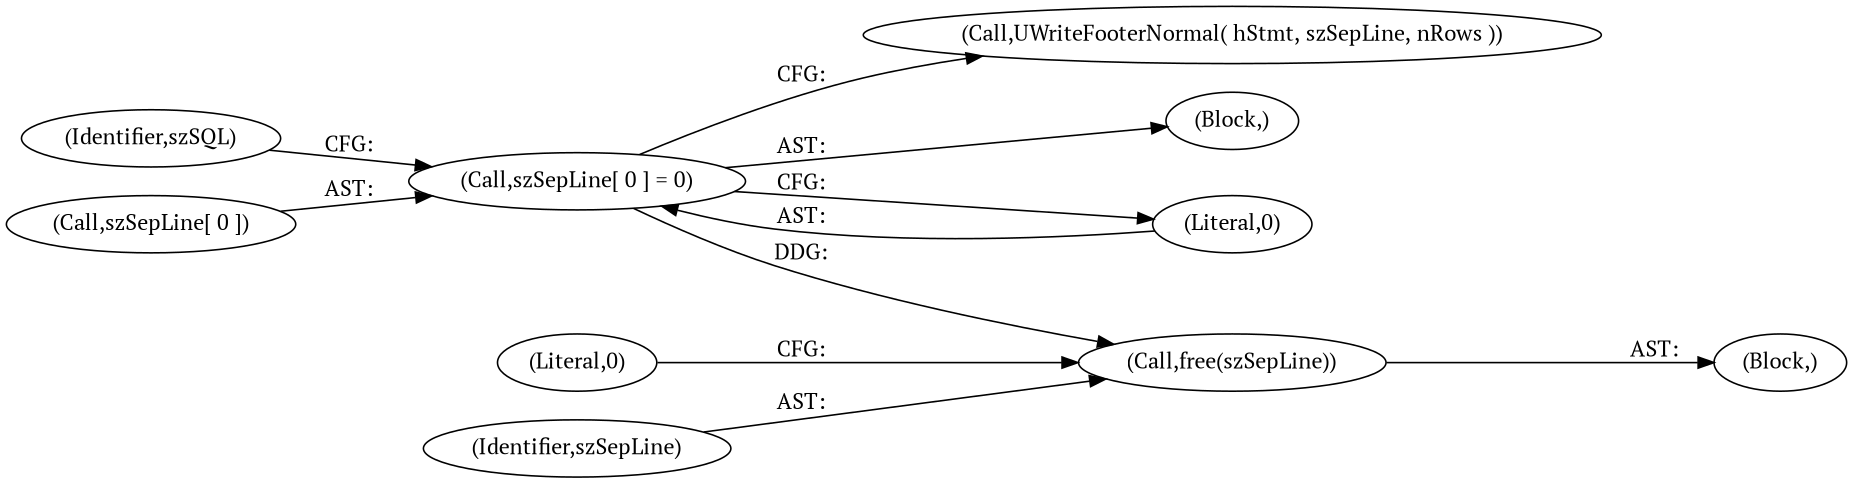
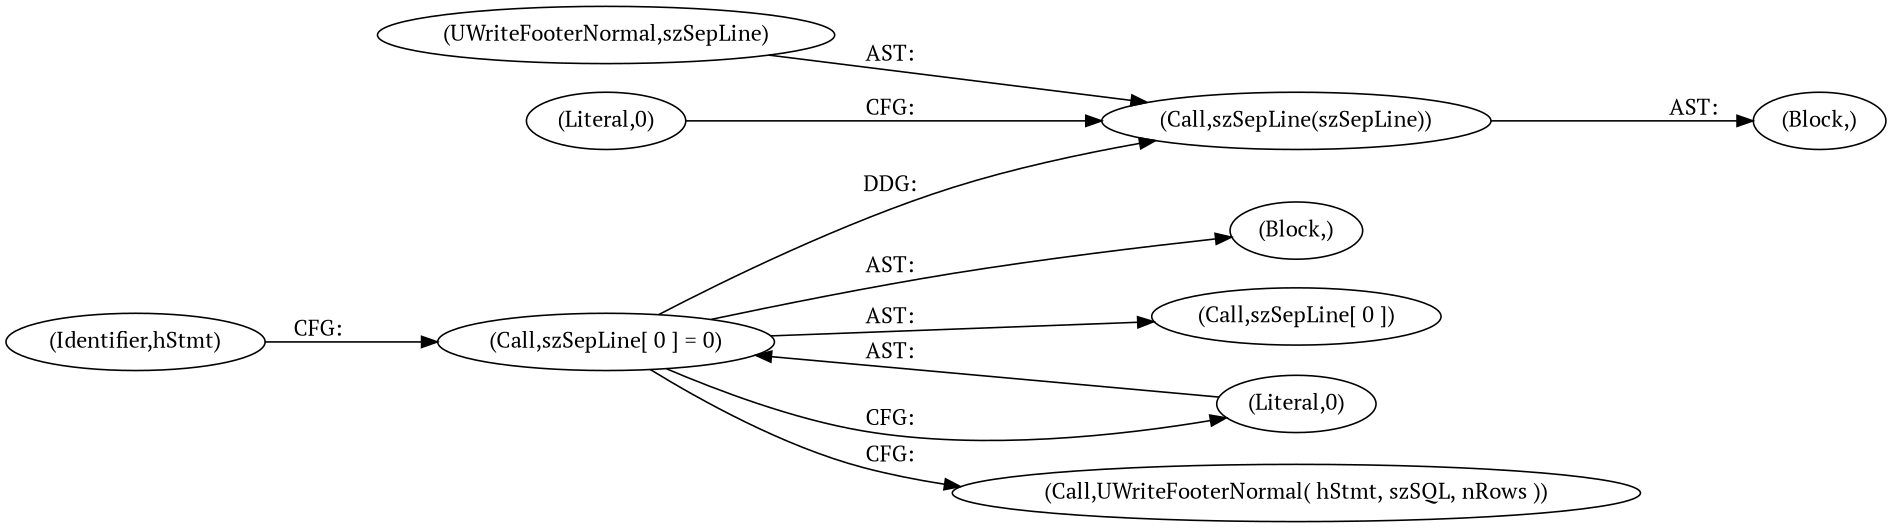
  digraph {
    fontname="PT Serif"
    rankdir=LR
    node [fontname="PT Serif"]
    edge [fontname="PT Serif"]
-   n1 [label="(Call,free(szSepLine))"]
+   n1 [label="(Call,szSepLine(szSepLine))"]
    n2 [label="(Block,)"]
-   n3 [label="(Identifier,szSepLine)"]
+   n3 [label="(UWriteFooterNormal,szSepLine)"]
    n4 [label="(Call,szSepLine[ 0 ] = 0)"]
    n5 [label="(Literal,0)"]
-   n6 [label="(Call,UWriteFooterNormal( hStmt, szSepLine, nRows ))"]
+   n6 [label="(Call,UWriteFooterNormal( hStmt, szSQL, nRows ))"]
    n7 [label="(Block,)"]
    n8 [label="(Literal,0)"]
-   n9 [label="(Identifier,szSQL)"]
+   n9 [label="(Identifier,hStmt)"]
    n10 [label="(Call,szSepLine[ 0 ])"]
    n1 -> n2 [label="AST: "]
    n3 -> n1 [label="AST: "]
    n4 -> n1 [label="DDG: "]
    n4 -> n5 [label="CFG: "]
    n4 -> n6 [label="CFG: "]
    n4 -> n7 [label="AST: "]
    n5 -> n4 [label="AST: "]
    n8 -> n1 [label="CFG: "]
    n9 -> n4 [label="CFG: "]
-   n10 -> n4 [label="AST: "]
+   n4 -> n10 [label="AST: "]
  }
